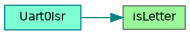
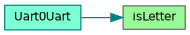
  digraph {
    rankdir=RL
    fontname="DejaVu Sans"
    node [fontname="DejaVu Sans" fontsize=10 shape=record style=filled]
    n1 [color=gray40 fillcolor=palegreen fontcolor=black height=0.2 label=isLetter width=0.4]
-   n2 [color=teal fillcolor=aquamarine height=0.2 label=Uart0Isr width=0.4]
+   n2 [color=teal fillcolor=aquamarine height=0.2 label=Uart0Uart width=0.4]
    n1 -> n2 [color=teal dir=back fontname="DejaVu Sans" fontsize=10 labelfontname=Helvetica labelfontsize=10 style=solid]
  }
